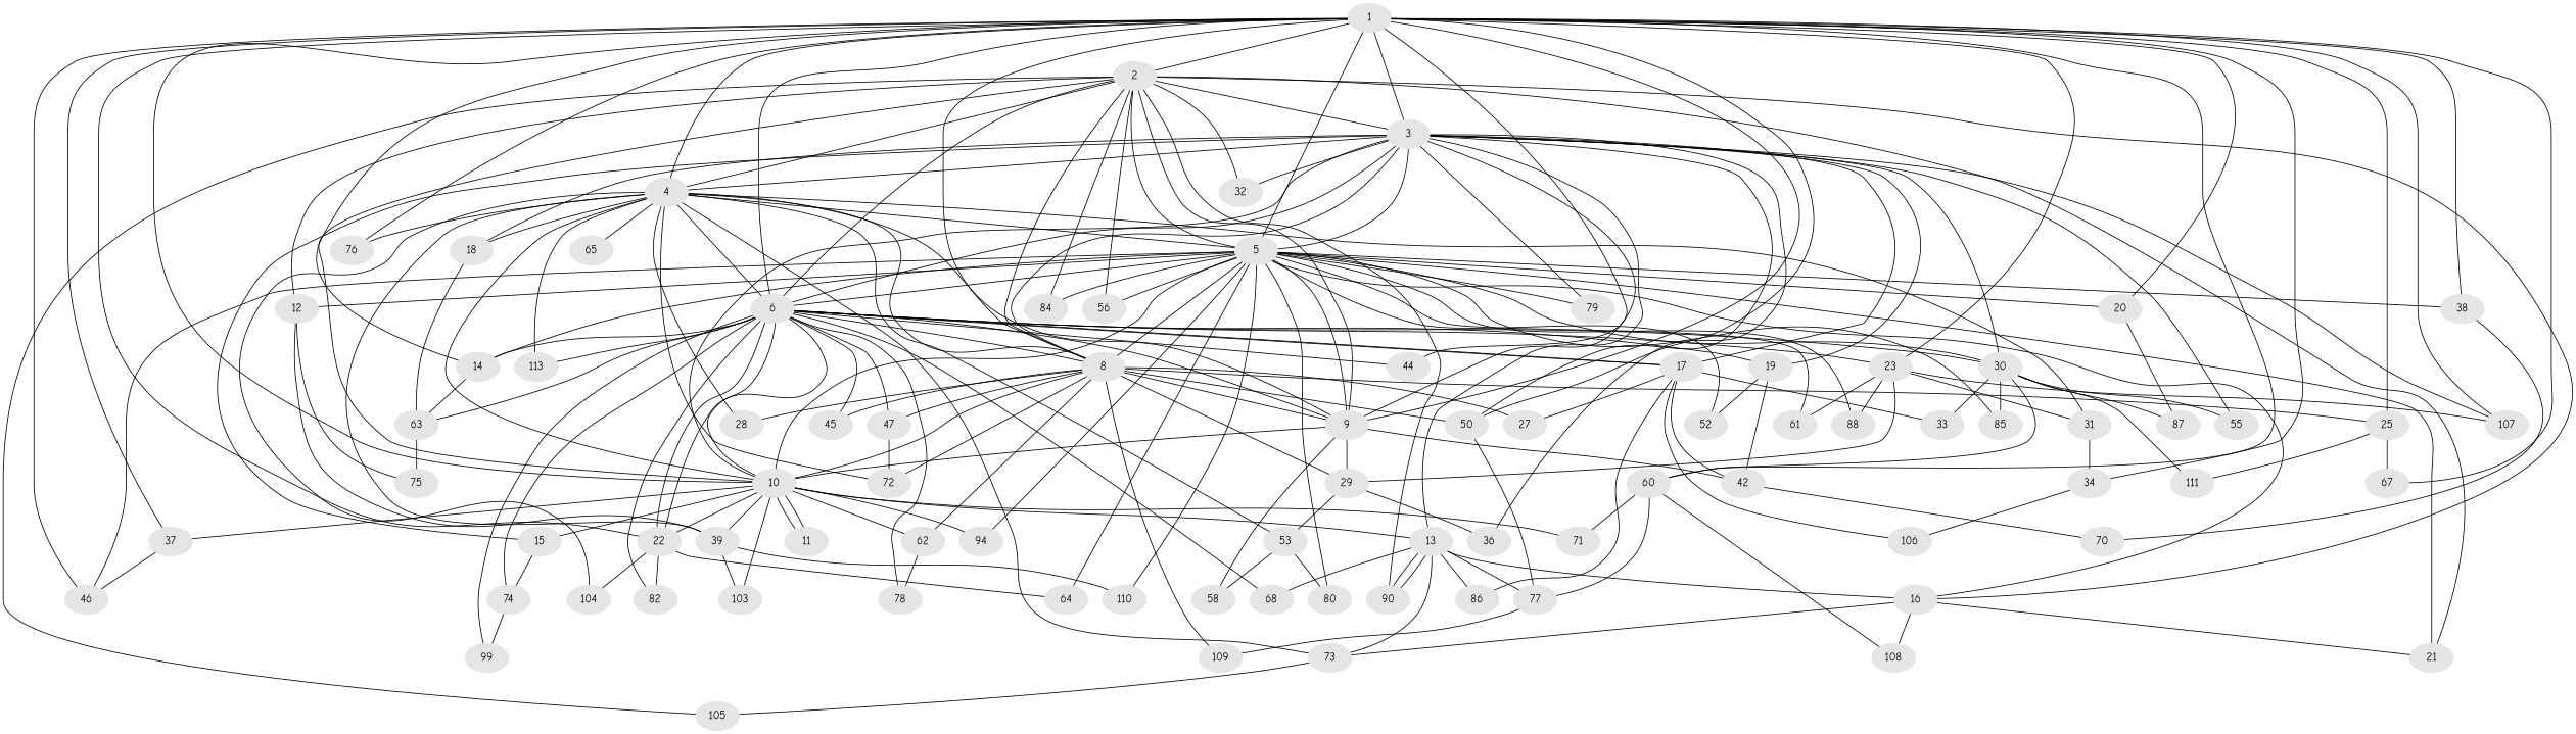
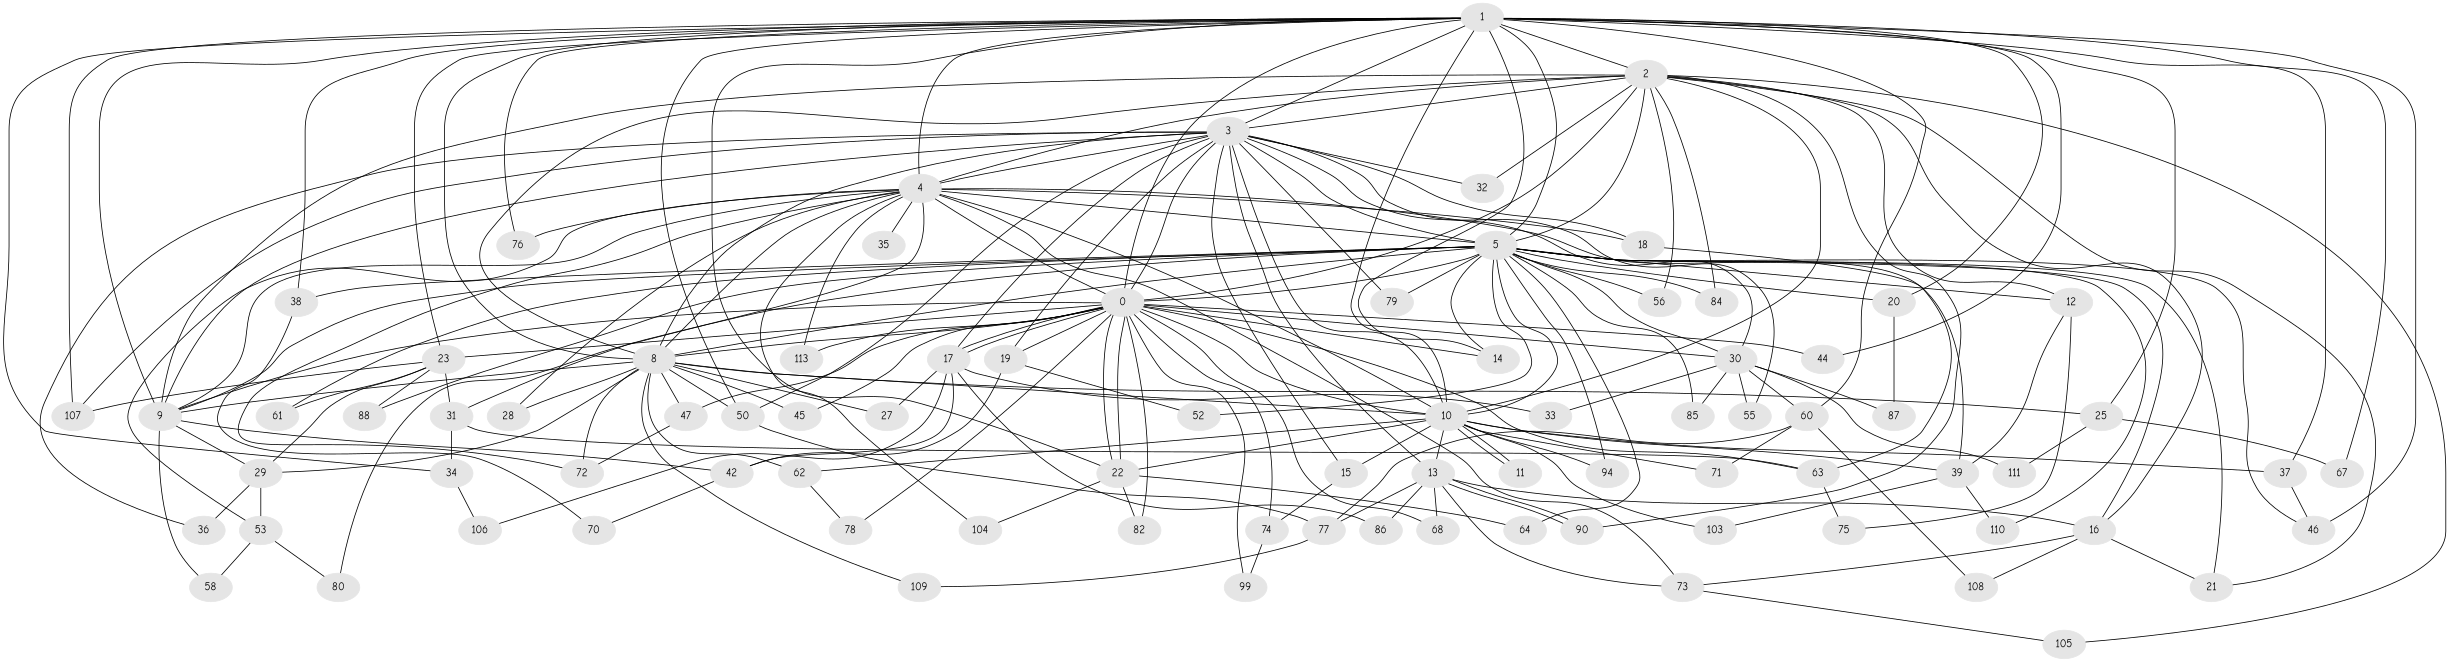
  graph {
    fontname="Comic Neue"
    node [color=gray90 fontname="Comic Neue" style=filled]
    edge [fontname="Comic Neue"]
    1 [super="+91"]
    2 [super="+92"]
    3 [super="+24"]
    4 [super="+59"]
    5 [super="+7"]
-   6 [super="+41"]
+   6 [super="+41" label=0]
    8 [super="+97"]
    9 [super="+100"]
    10 [super="+49"]
    14 [super="+102"]
    20
    22 [super="+48"]
    23 [super="+54"]
    25 [super="+81"]
    34
    37 [super="+66"]
    38
    44
    46 [super="+51"]
    50 [super="+96"]
    60 [super="+98"]
    67
    76
    107 [super="+112"]
    12 [super="+40"]
    16 [super="+26"]
    21
    32
    56
    84
    90
    105
    13 [super="+43"]
    15
    17
    18
    19
    30 [super="+65"]
    36
    55
    79
    39 [super="+83"]
    28
    31 [super="+93"]
-   35 [label=65]
+   35
    53
    72
    73 [super="+89"]
    104
    113
    52
    61
    64
    80
    85
    88
    94
    110
    45
    47 [super="+95"]
    63
    68
    74
    78
    82 [super="+101"]
    99
    27
    29
    62
    109
    42 [super="+69"]
    58
    11
    71
    103
    87
    111
    106
    70
    77
    108
    75
    86
    33
    1 -- 2
    1 -- 3
    1 -- 4
    1 -- 5 [weight=2]
    1 -- 6
    1 -- 8
    1 -- 9
    1 -- 10
    1 -- 14
    1 -- 20
    1 -- 22
    1 -- 23
    1 -- 25 [weight=2]
    1 -- 34
    1 -- 37
    1 -- 38
    1 -- 44
    1 -- 46 [weight=2]
    1 -- 50
    1 -- 60
    1 -- 67
    1 -- 76
    1 -- 107
    2 -- 3
    2 -- 4
    2 -- 5 [weight=2]
    2 -- 6
    2 -- 8
    2 -- 9
    2 -- 10
    2 -- 12
    2 -- 16
    2 -- 21
    2 -- 32
    2 -- 56
    2 -- 84
    2 -- 90
    2 -- 105
    3 -- 4
    3 -- 5 [weight=2]
    3 -- 6
    3 -- 8
    3 -- 9
    3 -- 10
    3 -- 50
    3 -- 107
    3 -- 32
    3 -- 13
    3 -- 15
    3 -- 17
    3 -- 18
    3 -- 19
    3 -- 30
    3 -- 36
    3 -- 55
    3 -- 79
    4 -- 5 [weight=2]
    4 -- 6
    4 -- 8
    4 -- 9
    4 -- 10
    4 -- 76
    4 -- 18
    4 -- 39
    4 -- 28 [weight=2]
    4 -- 31
    4 -- 35
    4 -- 53
    4 -- 72
    4 -- 73
    4 -- 104
    4 -- 113
    5 -- 6 [weight=2]
    5 -- 8 [weight=2]
    5 -- 9 [weight=2]
    5 -- 10 [weight=2]
    5 -- 14
    5 -- 20
    5 -- 38
    5 -- 46
    5 -- 12 [weight=2]
    5 -- 16
    5 -- 21
    5 -- 56
    5 -- 84
    5 -- 30
    5 -- 79
    5 -- 52
    5 -- 61
    5 -- 64
    5 -- 80
    5 -- 85
    5 -- 88
    5 -- 94
    5 -- 110
    6 -- 8
    6 -- 9
    6 -- 10
    6 -- 14
    6 -- 22
    6 -- 22
    6 -- 23 [weight=2]
    6 -- 44
    6 -- 17
    6 -- 17
    6 -- 19
    6 -- 30
    6 -- 113
    6 -- 45
    6 -- 47
    6 -- 63
    6 -- 68
    6 -- 74
    6 -- 78
    6 -- 82
    6 -- 99
    8 -- 9
    8 -- 10
    8 -- 25
    8 -- 50
    8 -- 28
    8 -- 72
    8 -- 45
    8 -- 47
    8 -- 27
    8 -- 29
    8 -- 62
    8 -- 109
-   9 -- 10
    9 -- 29
    9 -- 42
    9 -- 58
    10 -- 22
    10 -- 37
    10 -- 13
    10 -- 15
    10 -- 39
    10 -- 94
    10 -- 62
    10 -- 11
    10 -- 11
    10 -- 71
    10 -- 103
    20 -- 87
    22 -- 104
    22 -- 64
    22 -- 82
    23 -- 107
    23 -- 31
    23 -- 61
    23 -- 88
    23 -- 29
    25 -- 67
    25 -- 111
    34 -- 106
    37 -- 46
    38 -- 70
    50 -- 77
    60 -- 71
    60 -- 77
    60 -- 108
    12 -- 39
    12 -- 75
    16 -- 21
    16 -- 73
    16 -- 108
    13 -- 16
    13 -- 90
    13 -- 90
    13 -- 73
    13 -- 68
    13 -- 77
    13 -- 86
    15 -- 74
    17 -- 27
    17 -- 42
    17 -- 106
    17 -- 86
    17 -- 33
    18 -- 63
    19 -- 52
    19 -- 42
    30 -- 60
    30 -- 55
    30 -- 85
    30 -- 87
    30 -- 111
    30 -- 33
    39 -- 110
    39 -- 103
    31 -- 34
-   14 -- 63
+   31 -- 63
    53 -- 80
    53 -- 58
    73 -- 105
    47 -- 72
    63 -- 75
    74 -- 99
    29 -- 36
    29 -- 53
    62 -- 78
    42 -- 70
    77 -- 109
  }
